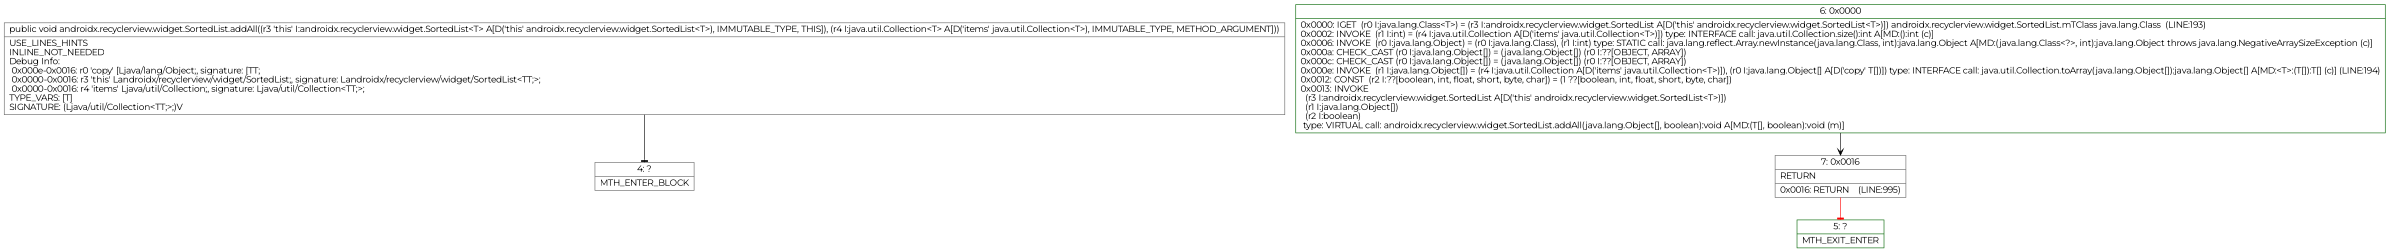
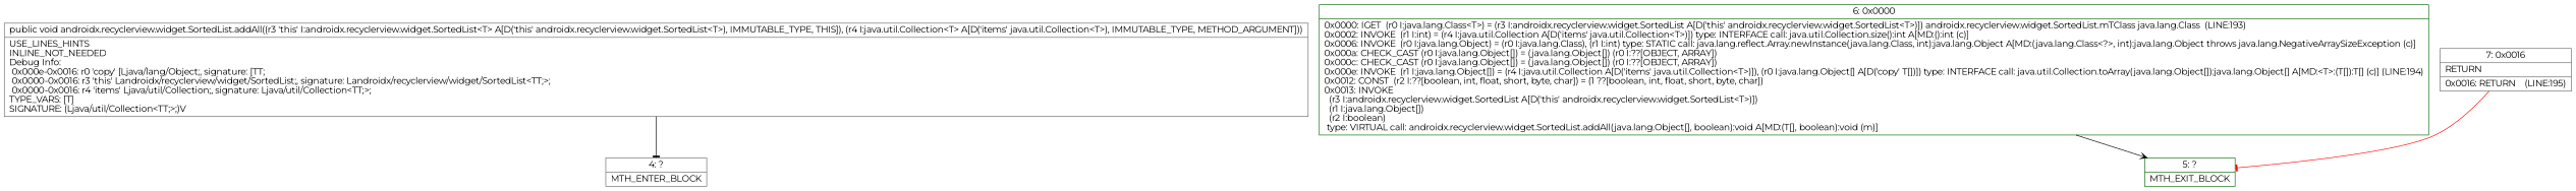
  digraph {
    fontname=Montserrat
    node [color=gray40 fontname=Montserrat shape=record]
    edge [arrowhead=tee color=black fontname=Montserrat]
    n1 [label="{4\:\ ?|MTH_ENTER_BLOCK\l}"]
    n2 [color=darkgreen label="{6\:\ 0x0000|0x0000: IGET  (r0 I:java.lang.Class\<T\>) = (r3 I:androidx.recyclerview.widget.SortedList A[D('this' androidx.recyclerview.widget.SortedList\<T\>)]) androidx.recyclerview.widget.SortedList.mTClass java.lang.Class  (LINE:193)\l0x0002: INVOKE  (r1 I:int) = (r4 I:java.util.Collection A[D('items' java.util.Collection\<T\>)]) type: INTERFACE call: java.util.Collection.size():int A[MD:():int (c)]\l0x0006: INVOKE  (r0 I:java.lang.Object) = (r0 I:java.lang.Class), (r1 I:int) type: STATIC call: java.lang.reflect.Array.newInstance(java.lang.Class, int):java.lang.Object A[MD:(java.lang.Class\<?\>, int):java.lang.Object throws java.lang.NegativeArraySizeException (c)]\l0x000a: CHECK_CAST (r0 I:java.lang.Object[]) = (java.lang.Object[]) (r0 I:??[OBJECT, ARRAY]) \l0x000c: CHECK_CAST (r0 I:java.lang.Object[]) = (java.lang.Object[]) (r0 I:??[OBJECT, ARRAY]) \l0x000e: INVOKE  (r1 I:java.lang.Object[]) = (r4 I:java.util.Collection A[D('items' java.util.Collection\<T\>)]), (r0 I:java.lang.Object[] A[D('copy' T[])]) type: INTERFACE call: java.util.Collection.toArray(java.lang.Object[]):java.lang.Object[] A[MD:\<T\>:(T[]):T[] (c)] (LINE:194)\l0x0012: CONST  (r2 I:??[boolean, int, float, short, byte, char]) = (1 ??[boolean, int, float, short, byte, char]) \l0x0013: INVOKE  \l  (r3 I:androidx.recyclerview.widget.SortedList A[D('this' androidx.recyclerview.widget.SortedList\<T\>)])\l  (r1 I:java.lang.Object[])\l  (r2 I:boolean)\l type: VIRTUAL call: androidx.recyclerview.widget.SortedList.addAll(java.lang.Object[], boolean):void A[MD:(T[], boolean):void (m)]\l}"]
-   n3 [label="{7\:\ 0x0016|RETURN\l|0x0016: RETURN    (LINE:995)\l}"]
-   n4 [color=darkgreen label="{5\:\ ?|MTH_EXIT_ENTER\l}"]
+   n3 [label="{7\:\ 0x0016|RETURN\l|0x0016: RETURN    (LINE:195)\l}"]
+   n4 [color=darkgreen label="{5\:\ ?|MTH_EXIT_BLOCK\l}"]
    n5 [label="{public void androidx.recyclerview.widget.SortedList.addAll((r3 'this' I:androidx.recyclerview.widget.SortedList\<T\> A[D('this' androidx.recyclerview.widget.SortedList\<T\>), IMMUTABLE_TYPE, THIS]), (r4 I:java.util.Collection\<T\> A[D('items' java.util.Collection\<T\>), IMMUTABLE_TYPE, METHOD_ARGUMENT]))  | USE_LINES_HINTS\lINLINE_NOT_NEEDED\lDebug Info:\l  0x000e\-0x0016: r0 'copy' [Ljava\/lang\/Object;, signature: [TT;\l  0x0000\-0x0016: r3 'this' Landroidx\/recyclerview\/widget\/SortedList;, signature: Landroidx\/recyclerview\/widget\/SortedList\<TT;\>;\l  0x0000\-0x0016: r4 'items' Ljava\/util\/Collection;, signature: Ljava\/util\/Collection\<TT;\>;\lTYPE_VARS: [T]\lSIGNATURE: (Ljava\/util\/Collection\<TT;\>;)V\l}"]
-   n2 -> n3 [arrowhead=vee]
+   n2 -> n4 [arrowhead=vee]
    n3 -> n4 [color=red]
    n5 -> n1
  }
